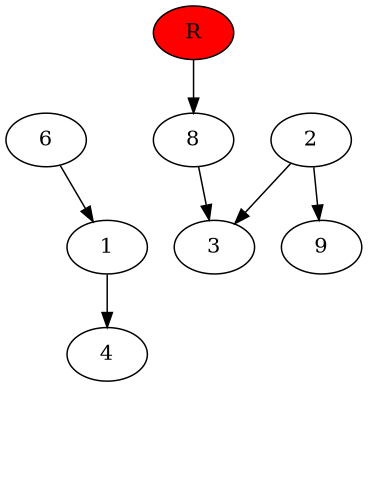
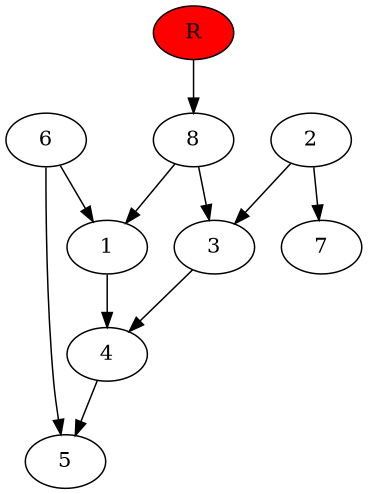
  digraph {
    1
    4
+   5
    2
    3
-   9
+   9 [label=7]
    6
    8
    R [fillcolor="#ff0000" style=filled]
    1 -> 4
+   4 -> 5
    2 -> 3
    2 -> 9
+   3 -> 4
    6 -> 1
+   6 -> 5
+   8 -> 1
    8 -> 3
    R -> 8
  }
